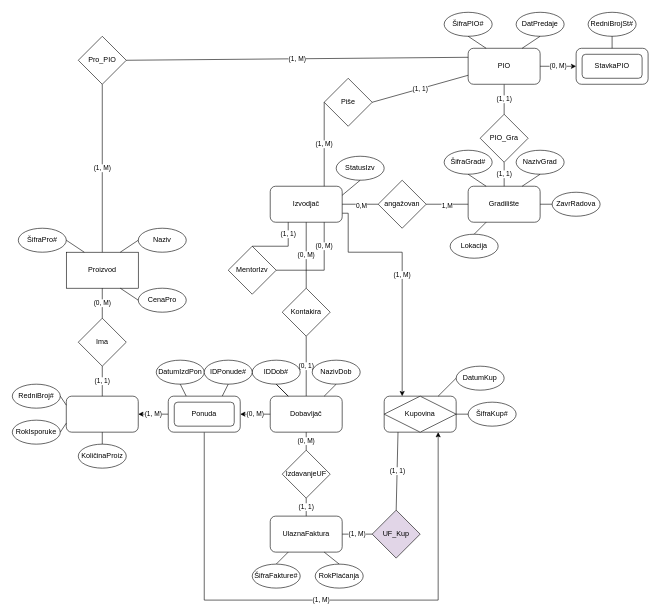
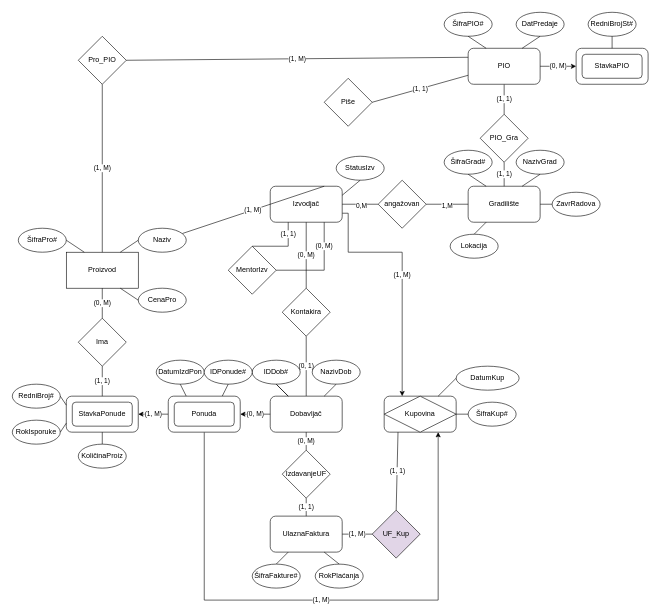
  <mxCell id="0" />
  <mxCell id="1" parent="0" />
  <mxCell id="2" value="" style="rounded=1;whiteSpace=wrap;html=1;" parent="1" vertex="1"><mxGeometry x="960" y="80" width="120" height="60" as="geometry" /></mxCell>
  <mxCell id="3" value="" style="rounded=1;whiteSpace=wrap;html=1;" parent="1" vertex="1"><mxGeometry x="110" y="660" width="120" height="60" as="geometry" /></mxCell>
  <mxCell id="4" value="Gradilište" style="rounded=1;whiteSpace=wrap;html=1;" parent="1" vertex="1"><mxGeometry x="780" y="310" width="120" height="60" as="geometry" /></mxCell>
  <mxCell id="5" value="StavkaPIO" style="rounded=1;whiteSpace=wrap;html=1;" parent="1" vertex="1"><mxGeometry x="970" y="90" width="100" height="40" as="geometry" /></mxCell>
  <mxCell id="6" value="RedniBrojSt#" style="ellipse;whiteSpace=wrap;html=1;" parent="1" vertex="1"><mxGeometry x="980" y="20" width="80" height="40" as="geometry" /></mxCell>
  <mxCell id="7" value="ŠifraPIO#" style="ellipse;whiteSpace=wrap;html=1;" parent="1" vertex="1"><mxGeometry x="740" y="20" width="80" height="40" as="geometry" /></mxCell>
  <mxCell id="8" value="PIO_Gra" style="rhombus;whiteSpace=wrap;html=1;" parent="1" vertex="1"><mxGeometry x="800" y="190" width="80" height="80" as="geometry" /></mxCell>
  <mxCell id="9" value="(1, 1)" style="endArrow=none;html=1;rounded=0;exitX=0.5;exitY=0;exitDx=0;exitDy=0;entryX=0.5;entryY=1;entryDx=0;entryDy=0;" parent="1" source="8" target="10" edge="1"><mxGeometry width="50" height="50" relative="1" as="geometry"><mxPoint x="1040" y="190" as="sourcePoint" /><mxPoint x="1040" y="170" as="targetPoint" /></mxGeometry></mxCell>
  <mxCell id="10" value="PIO" style="rounded=1;whiteSpace=wrap;html=1;" parent="1" vertex="1"><mxGeometry x="780" y="80" width="120" height="60" as="geometry" /></mxCell>
  <mxCell id="11" value="DatPredaje" style="ellipse;whiteSpace=wrap;html=1;" parent="1" vertex="1"><mxGeometry x="860" y="20" width="80" height="40" as="geometry" /></mxCell>
  <mxCell id="12" value="Piše" style="rhombus;whiteSpace=wrap;html=1;" parent="1" vertex="1"><mxGeometry x="540" y="130" width="80" height="80" as="geometry" /></mxCell>
  <mxCell id="13" value="(1, 1)" style="endArrow=none;html=1;rounded=0;exitX=1;exitY=0.5;exitDx=0;exitDy=0;entryX=0;entryY=0.75;entryDx=0;entryDy=0;" parent="1" source="12" target="10" edge="1"><mxGeometry width="50" height="50" relative="1" as="geometry"><mxPoint x="1450" y="40" as="sourcePoint" /><mxPoint x="1800" y="0" as="targetPoint" /></mxGeometry></mxCell>
  <mxCell id="14" value="(1, M)" style="edgeStyle=orthogonalEdgeStyle;rounded=0;orthogonalLoop=1;jettySize=auto;html=1;exitX=1;exitY=0.75;exitDx=0;exitDy=0;entryX=0.25;entryY=0;entryDx=0;entryDy=0;" parent="1" source="15" target="88" edge="1"><mxGeometry relative="1" as="geometry"><Array as="points"><mxPoint x="580" y="355" /><mxPoint x="580" y="420" /><mxPoint x="670" y="420" /></Array></mxGeometry></mxCell>
  <mxCell id="15" value="Izvodjač" style="rounded=1;whiteSpace=wrap;html=1;" parent="1" vertex="1"><mxGeometry x="450" y="310" width="120" height="60" as="geometry" /></mxCell>
  <mxCell id="16" value="MentorIzv" style="rhombus;whiteSpace=wrap;html=1;" parent="1" vertex="1"><mxGeometry x="380" y="410" width="80" height="80" as="geometry" /></mxCell>
  <mxCell id="17" value="(1, 1)" style="endArrow=none;html=1;rounded=0;entryX=0.25;entryY=1;entryDx=0;entryDy=0;" parent="1" target="15" edge="1"><mxGeometry width="50" height="50" relative="1" as="geometry"><mxPoint x="480" y="410" as="sourcePoint" /><mxPoint x="480" y="390" as="targetPoint" /></mxGeometry></mxCell>
  <mxCell id="18" value="" style="endArrow=none;html=1;rounded=0;exitX=1;exitY=0.5;exitDx=0;exitDy=0;" parent="1" source="16" edge="1"><mxGeometry width="50" height="50" relative="1" as="geometry"><mxPoint x="460" y="510" as="sourcePoint" /><mxPoint x="540" y="450" as="targetPoint" /></mxGeometry></mxCell>
  <mxCell id="19" value="(0, M)" style="endArrow=none;html=1;rounded=0;entryX=0.75;entryY=1;entryDx=0;entryDy=0;" parent="1" target="15" edge="1"><mxGeometry width="50" height="50" relative="1" as="geometry"><mxPoint x="540" y="450" as="sourcePoint" /><mxPoint x="620" y="380" as="targetPoint" /></mxGeometry></mxCell>
- <mxCell id="20" value="(1, M)" style="endArrow=none;html=1;rounded=0;entryX=0;entryY=0.5;entryDx=0;entryDy=0;exitX=0.75;exitY=0;exitDx=0;exitDy=0;" parent="1" source="15" target="12" edge="1"><mxGeometry width="50" height="50" relative="1" as="geometry"><mxPoint x="550" y="249.09" as="sourcePoint" /><mxPoint x="950" y="249.09" as="targetPoint" /></mxGeometry></mxCell>
+ <mxCell id="20" value="(1, M)" style="endArrow=none;html=1;rounded=0;exitX=0.75;exitY=0;exitDx=0;exitDy=0;" parent="1" source="15" target="56" edge="1"><mxGeometry width="50" height="50" relative="1" as="geometry"><mxPoint x="550" y="249.09" as="sourcePoint" /><mxPoint x="950" y="249.09" as="targetPoint" /></mxGeometry></mxCell>
  <mxCell id="21" value="(0, M)" style="edgeStyle=orthogonalEdgeStyle;rounded=0;orthogonalLoop=1;jettySize=auto;html=1;exitX=1;exitY=0.5;exitDx=0;exitDy=0;entryX=0;entryY=0.5;entryDx=0;entryDy=0;" parent="1" source="10" target="2" edge="1"><mxGeometry relative="1" as="geometry"><mxPoint x="1100" y="120" as="sourcePoint" /><mxPoint x="1140" y="120" as="targetPoint" /></mxGeometry></mxCell>
  <mxCell id="22" value="" style="endArrow=none;html=1;rounded=0;exitX=0.25;exitY=0;exitDx=0;exitDy=0;entryX=0.5;entryY=1;entryDx=0;entryDy=0;" parent="1" source="10" target="7" edge="1"><mxGeometry width="50" height="50" relative="1" as="geometry"><mxPoint x="1140" y="150" as="sourcePoint" /><mxPoint x="1120" y="150" as="targetPoint" /></mxGeometry></mxCell>
  <mxCell id="23" value="(1, 1)" style="endArrow=none;html=1;rounded=0;exitX=0.5;exitY=0;exitDx=0;exitDy=0;entryX=0.5;entryY=1;entryDx=0;entryDy=0;" parent="1" source="4" target="8" edge="1"><mxGeometry width="50" height="50" relative="1" as="geometry"><mxPoint x="850" y="290" as="sourcePoint" /><mxPoint x="870" y="250" as="targetPoint" /></mxGeometry></mxCell>
  <mxCell id="24" value="" style="endArrow=none;html=1;rounded=0;exitX=0.5;exitY=0;exitDx=0;exitDy=0;" parent="1" edge="1"><mxGeometry width="50" height="50" relative="1" as="geometry"><mxPoint x="420" y="410" as="sourcePoint" /><mxPoint x="480" y="410" as="targetPoint" /></mxGeometry></mxCell>
  <mxCell id="25" value="RokPlaćanja" style="ellipse;whiteSpace=wrap;html=1;" parent="1" vertex="1"><mxGeometry x="525" y="940" width="80" height="40" as="geometry" /></mxCell>
  <mxCell id="26" value="(0, M)" style="endArrow=none;html=1;rounded=0;entryX=0.5;entryY=1;entryDx=0;entryDy=0;exitX=0.5;exitY=0;exitDx=0;exitDy=0;" parent="1" source="27" edge="1"><mxGeometry width="50" height="50" relative="1" as="geometry"><mxPoint x="510" y="530" as="sourcePoint" /><mxPoint x="510" y="370" as="targetPoint" /></mxGeometry></mxCell>
  <mxCell id="27" value="Kontakira" style="rhombus;whiteSpace=wrap;html=1;" parent="1" vertex="1"><mxGeometry x="470" y="480" width="80" height="80" as="geometry" /></mxCell>
  <mxCell id="28" value="(0, 1)" style="endArrow=none;html=1;rounded=0;exitX=0.5;exitY=0;exitDx=0;exitDy=0;entryX=0.5;entryY=1;entryDx=0;entryDy=0;" parent="1" source="29" target="27" edge="1"><mxGeometry width="50" height="50" relative="1" as="geometry"><mxPoint x="490" y="560" as="sourcePoint" /><mxPoint x="510" y="550" as="targetPoint" /></mxGeometry></mxCell>
  <mxCell id="29" value="Dobavljač" style="rounded=1;whiteSpace=wrap;html=1;" parent="1" vertex="1"><mxGeometry x="450" y="660" width="120" height="60" as="geometry" /></mxCell>
  <mxCell id="30" value="" style="endArrow=none;html=1;rounded=0;entryX=0.25;entryY=0;entryDx=0;entryDy=0;exitX=0.5;exitY=1;exitDx=0;exitDy=0;" parent="1" source="31" target="29" edge="1"><mxGeometry width="50" height="50" relative="1" as="geometry"><mxPoint x="440" y="870" as="sourcePoint" /><mxPoint x="490" y="820" as="targetPoint" /></mxGeometry></mxCell>
  <mxCell id="31" value="IDDob#" style="ellipse;whiteSpace=wrap;html=1;" parent="1" vertex="1"><mxGeometry x="420" y="600" width="80" height="40" as="geometry" /></mxCell>
  <mxCell id="32" value="NazivDob" style="ellipse;whiteSpace=wrap;html=1;" parent="1" vertex="1"><mxGeometry x="520" y="600" width="80" height="40" as="geometry" /></mxCell>
  <mxCell id="33" value="IzdavanjeUF" style="rhombus;whiteSpace=wrap;html=1;" parent="1" vertex="1"><mxGeometry x="470" y="750" width="80" height="80" as="geometry" /></mxCell>
  <mxCell id="34" value="UlaznaFaktura" style="rounded=1;whiteSpace=wrap;html=1;" parent="1" vertex="1"><mxGeometry x="450" y="860" width="120" height="60" as="geometry" /></mxCell>
  <mxCell id="35" value="(0, M)" style="endArrow=none;html=1;rounded=0;exitX=0.5;exitY=1;exitDx=0;exitDy=0;entryX=0.5;entryY=0;entryDx=0;entryDy=0;" parent="1" edge="1"><mxGeometry width="50" height="50" relative="1" as="geometry"><mxPoint x="510" y="720" as="sourcePoint" /><mxPoint x="510" y="750" as="targetPoint" /></mxGeometry></mxCell>
  <mxCell id="36" value="(1, 1)" style="endArrow=none;html=1;rounded=0;entryX=0.5;entryY=0;entryDx=0;entryDy=0;exitX=0.5;exitY=1;exitDx=0;exitDy=0;" parent="1" edge="1"><mxGeometry width="50" height="50" relative="1" as="geometry"><mxPoint x="510" y="830" as="sourcePoint" /><mxPoint x="510" y="860" as="targetPoint" /></mxGeometry></mxCell>
  <mxCell id="37" value="" style="endArrow=none;html=1;rounded=0;entryX=0.5;entryY=0;entryDx=0;entryDy=0;exitX=0.25;exitY=1;exitDx=0;exitDy=0;" parent="1" edge="1"><mxGeometry width="50" height="50" relative="1" as="geometry"><mxPoint x="480" y="920" as="sourcePoint" /><mxPoint x="460" y="940" as="targetPoint" /></mxGeometry></mxCell>
  <mxCell id="38" value="" style="endArrow=none;html=1;rounded=0;entryX=0.5;entryY=0;entryDx=0;entryDy=0;exitX=0.75;exitY=1;exitDx=0;exitDy=0;" parent="1" edge="1"><mxGeometry width="50" height="50" relative="1" as="geometry"><mxPoint x="540" y="920" as="sourcePoint" /><mxPoint x="565" y="940" as="targetPoint" /></mxGeometry></mxCell>
  <mxCell id="39" value="" style="endArrow=none;html=1;rounded=0;entryX=0.75;entryY=0;entryDx=0;entryDy=0;exitX=0.5;exitY=1;exitDx=0;exitDy=0;" parent="1" edge="1"><mxGeometry width="50" height="50" relative="1" as="geometry"><mxPoint x="560" y="640" as="sourcePoint" /><mxPoint x="540" y="660" as="targetPoint" /></mxGeometry></mxCell>
  <mxCell id="40" value="" style="endArrow=none;html=1;rounded=0;entryX=0.25;entryY=0;entryDx=0;entryDy=0;exitX=0.5;exitY=1;exitDx=0;exitDy=0;" parent="1" edge="1"><mxGeometry width="50" height="50" relative="1" as="geometry"><mxPoint x="460" y="640" as="sourcePoint" /><mxPoint x="480" y="660" as="targetPoint" /></mxGeometry></mxCell>
  <mxCell id="41" value="ŠifraFakture#" style="ellipse;whiteSpace=wrap;html=1;" parent="1" vertex="1"><mxGeometry x="420" y="940" width="80" height="40" as="geometry" /></mxCell>
  <mxCell id="42" value="(0, M)" style="edgeStyle=orthogonalEdgeStyle;rounded=0;orthogonalLoop=1;jettySize=auto;html=1;exitX=0;exitY=0.5;exitDx=0;exitDy=0;entryX=1;entryY=0.5;entryDx=0;entryDy=0;" parent="1" source="29" target="71" edge="1"><mxGeometry relative="1" as="geometry"><mxPoint x="440" y="710" as="sourcePoint" /><mxPoint x="420" y="730" as="targetPoint" /></mxGeometry></mxCell>
  <mxCell id="43" value="(1, M)" style="edgeStyle=orthogonalEdgeStyle;rounded=0;orthogonalLoop=1;jettySize=auto;html=1;exitX=0;exitY=0.5;exitDx=0;exitDy=0;entryX=1;entryY=0.5;entryDx=0;entryDy=0;" parent="1" source="71" target="3" edge="1"><mxGeometry relative="1" as="geometry"><mxPoint x="280" y="690" as="sourcePoint" /><mxPoint x="240" y="690" as="targetPoint" /></mxGeometry></mxCell>
+ <mxCell id="44" value="StavkaPonude" style="rounded=1;whiteSpace=wrap;html=1;" parent="1" vertex="1"><mxGeometry x="120" y="670" width="100" height="40" as="geometry" /></mxCell>
  <mxCell id="45" value="Proizvod" style="whiteSpace=wrap;html=1;rounded=0;" parent="1" vertex="1"><mxGeometry x="110" y="420" width="120" height="60" as="geometry" /></mxCell>
  <mxCell id="46" value="Ima" style="rhombus;whiteSpace=wrap;html=1;" parent="1" vertex="1"><mxGeometry x="130" y="530" width="80" height="80" as="geometry" /></mxCell>
  <mxCell id="47" value="RedniBroj#" style="ellipse;whiteSpace=wrap;html=1;" parent="1" vertex="1"><mxGeometry x="20" y="640" width="80" height="40" as="geometry" /></mxCell>
  <mxCell id="48" value="DatumIzdPon" style="ellipse;whiteSpace=wrap;html=1;" parent="1" vertex="1"><mxGeometry x="260" y="600" width="80" height="40" as="geometry" /></mxCell>
  <mxCell id="49" value="" style="endArrow=none;html=1;rounded=0;entryX=0.5;entryY=1;entryDx=0;entryDy=0;exitX=0.25;exitY=0;exitDx=0;exitDy=0;" parent="1" source="71" target="48" edge="1"><mxGeometry width="50" height="50" relative="1" as="geometry"><mxPoint x="370" y="650" as="sourcePoint" /><mxPoint x="320" y="530" as="targetPoint" /></mxGeometry></mxCell>
  <mxCell id="50" value="(1, 1)" style="endArrow=none;html=1;rounded=0;entryX=0.5;entryY=0;entryDx=0;entryDy=0;exitX=0.5;exitY=1;exitDx=0;exitDy=0;" parent="1" source="46" target="3" edge="1"><mxGeometry width="50" height="50" relative="1" as="geometry"><mxPoint x="220" y="740" as="sourcePoint" /><mxPoint x="220" y="630" as="targetPoint" /></mxGeometry></mxCell>
  <mxCell id="51" value="(0, M)" style="endArrow=none;html=1;rounded=0;exitX=0.5;exitY=1;exitDx=0;exitDy=0;entryX=0.5;entryY=0;entryDx=0;entryDy=0;" parent="1" source="45" target="46" edge="1"><mxGeometry width="50" height="50" relative="1" as="geometry"><mxPoint x="175" y="860" as="sourcePoint" /><mxPoint x="155" y="530" as="targetPoint" /></mxGeometry></mxCell>
  <mxCell id="52" value="" style="endArrow=none;html=1;rounded=0;exitX=0;exitY=0.25;exitDx=0;exitDy=0;entryX=1;entryY=0.5;entryDx=0;entryDy=0;" parent="1" source="3" target="47" edge="1"><mxGeometry width="50" height="50" relative="1" as="geometry"><mxPoint x="170" y="660" as="sourcePoint" /><mxPoint x="170" y="640" as="targetPoint" /></mxGeometry></mxCell>
  <mxCell id="53" value="RokIsporuke" style="ellipse;whiteSpace=wrap;html=1;" parent="1" vertex="1"><mxGeometry x="20" y="700" width="80" height="40" as="geometry" /></mxCell>
  <mxCell id="54" value="ŠifraPro#" style="ellipse;whiteSpace=wrap;html=1;" parent="1" vertex="1"><mxGeometry x="30" y="380" width="80" height="40" as="geometry" /></mxCell>
  <mxCell id="55" value="CenaPro" style="ellipse;whiteSpace=wrap;html=1;" parent="1" vertex="1"><mxGeometry x="230" y="480" width="80" height="40" as="geometry" /></mxCell>
  <mxCell id="56" value="Naziv" style="ellipse;whiteSpace=wrap;html=1;" parent="1" vertex="1"><mxGeometry x="230" y="380" width="80" height="40" as="geometry" /></mxCell>
  <mxCell id="57" value="KoličinaProiz" style="ellipse;whiteSpace=wrap;html=1;" parent="1" vertex="1"><mxGeometry x="130" y="740" width="80" height="40" as="geometry" /></mxCell>
  <mxCell id="58" value="IDPonude#" style="ellipse;whiteSpace=wrap;html=1;" parent="1" vertex="1"><mxGeometry x="340" y="600" width="80" height="40" as="geometry" /></mxCell>
  <mxCell id="59" value="" style="endArrow=none;html=1;rounded=0;entryX=0.75;entryY=0;entryDx=0;entryDy=0;exitX=0.5;exitY=1;exitDx=0;exitDy=0;" parent="1" source="58" target="71" edge="1"><mxGeometry width="50" height="50" relative="1" as="geometry"><mxPoint x="370" y="780" as="sourcePoint" /><mxPoint x="360" y="720" as="targetPoint" /></mxGeometry></mxCell>
  <mxCell id="60" value="Lokacija" style="ellipse;whiteSpace=wrap;html=1;" parent="1" vertex="1"><mxGeometry x="750" y="390" width="80" height="40" as="geometry" /></mxCell>
  <mxCell id="61" value="ŠifraGrad#" style="ellipse;whiteSpace=wrap;html=1;" parent="1" vertex="1"><mxGeometry x="740" y="250" width="80" height="40" as="geometry" /></mxCell>
  <mxCell id="62" value="" style="endArrow=none;html=1;rounded=0;exitX=0.5;exitY=1;exitDx=0;exitDy=0;entryX=0.25;entryY=0;entryDx=0;entryDy=0;" parent="1" source="61" edge="1"><mxGeometry width="50" height="50" relative="1" as="geometry"><mxPoint x="810" y="280" as="sourcePoint" /><mxPoint x="810" y="310" as="targetPoint" /></mxGeometry></mxCell>
  <mxCell id="63" value="" style="endArrow=none;html=1;rounded=0;entryX=0.25;entryY=1;entryDx=0;entryDy=0;exitX=0.5;exitY=0;exitDx=0;exitDy=0;" parent="1" source="60" edge="1"><mxGeometry width="50" height="50" relative="1" as="geometry"><mxPoint x="770" y="420" as="sourcePoint" /><mxPoint x="810" y="370" as="targetPoint" /></mxGeometry></mxCell>
  <mxCell id="64" value="" style="endArrow=none;html=1;rounded=0;exitX=0.75;exitY=0;exitDx=0;exitDy=0;entryX=0.5;entryY=1;entryDx=0;entryDy=0;" parent="1" source="10" target="11" edge="1"><mxGeometry width="50" height="50" relative="1" as="geometry"><mxPoint x="1010" y="60" as="sourcePoint" /><mxPoint x="1120" y="90" as="targetPoint" /></mxGeometry></mxCell>
  <mxCell id="65" value="angažovan" style="rhombus;whiteSpace=wrap;html=1;" parent="1" vertex="1"><mxGeometry x="630" y="300" width="80" height="80" as="geometry" /></mxCell>
  <mxCell id="66" value="" style="endArrow=none;html=1;rounded=0;entryX=0;entryY=0.5;entryDx=0;entryDy=0;exitX=1;exitY=0.5;exitDx=0;exitDy=0;" parent="1" source="65" target="4" edge="1"><mxGeometry width="50" height="50" relative="1" as="geometry"><mxPoint x="1490" y="310" as="sourcePoint" /><mxPoint x="1950" y="290" as="targetPoint" /></mxGeometry></mxCell>
  <mxCell id="67" value="1,M" style="edgeLabel;html=1;align=center;verticalAlign=middle;resizable=0;points=[];" parent="66" vertex="1" connectable="0"><mxGeometry x="-0.041" y="-1" relative="1" as="geometry"><mxPoint as="offset" /></mxGeometry></mxCell>
  <mxCell id="68" value="" style="endArrow=none;html=1;rounded=0;exitX=1;exitY=0.5;exitDx=0;exitDy=0;entryX=0;entryY=0.5;entryDx=0;entryDy=0;" parent="1" source="15" target="65" edge="1"><mxGeometry width="50" height="50" relative="1" as="geometry"><mxPoint x="710" y="370" as="sourcePoint" /><mxPoint x="1200" y="340" as="targetPoint" /></mxGeometry></mxCell>
  <mxCell id="69" value="0,M" style="edgeLabel;html=1;align=center;verticalAlign=middle;resizable=0;points=[];" parent="68" vertex="1" connectable="0"><mxGeometry x="0.025" y="-1" relative="1" as="geometry"><mxPoint as="offset" /></mxGeometry></mxCell>
  <mxCell id="70" value="(1, M)" style="edgeStyle=orthogonalEdgeStyle;rounded=0;orthogonalLoop=1;jettySize=auto;html=1;exitX=0.5;exitY=1;exitDx=0;exitDy=0;entryX=0.75;entryY=1;entryDx=0;entryDy=0;" parent="1" source="71" target="88" edge="1"><mxGeometry relative="1" as="geometry"><Array as="points"><mxPoint x="340" y="1000" /><mxPoint x="730" y="1000" /></Array></mxGeometry></mxCell>
  <mxCell id="71" value="" style="rounded=1;whiteSpace=wrap;html=1;" parent="1" vertex="1"><mxGeometry x="280" y="660" width="120" height="60" as="geometry" /></mxCell>
  <mxCell id="72" value="Ponuda" style="rounded=1;whiteSpace=wrap;html=1;" parent="1" vertex="1"><mxGeometry x="290" y="670" width="100" height="40" as="geometry" /></mxCell>
  <mxCell id="73" value="" style="endArrow=none;html=1;rounded=0;entryX=1;entryY=0.5;entryDx=0;entryDy=0;exitX=0.25;exitY=0;exitDx=0;exitDy=0;" parent="1" source="45" target="54" edge="1"><mxGeometry width="50" height="50" relative="1" as="geometry"><mxPoint x="165" y="390" as="sourcePoint" /><mxPoint x="605" y="670" as="targetPoint" /></mxGeometry></mxCell>
  <mxCell id="74" value="" style="endArrow=none;html=1;rounded=0;exitX=0.75;exitY=0;exitDx=0;exitDy=0;entryX=0;entryY=0.5;entryDx=0;entryDy=0;" parent="1" source="45" target="56" edge="1"><mxGeometry width="50" height="50" relative="1" as="geometry"><mxPoint x="165" y="400" as="sourcePoint" /><mxPoint x="215" y="350" as="targetPoint" /></mxGeometry></mxCell>
  <mxCell id="75" value="" style="endArrow=none;html=1;rounded=0;entryX=0.75;entryY=1;entryDx=0;entryDy=0;exitX=0;exitY=0.5;exitDx=0;exitDy=0;" parent="1" source="55" target="45" edge="1"><mxGeometry width="50" height="50" relative="1" as="geometry"><mxPoint x="240" y="470" as="sourcePoint" /><mxPoint x="55" y="560" as="targetPoint" /></mxGeometry></mxCell>
  <mxCell id="76" value="" style="endArrow=none;html=1;rounded=0;entryX=1;entryY=0.5;entryDx=0;entryDy=0;exitX=0;exitY=0.75;exitDx=0;exitDy=0;" parent="1" source="3" target="53" edge="1"><mxGeometry width="50" height="50" relative="1" as="geometry"><mxPoint x="55" y="600" as="sourcePoint" /><mxPoint x="105" y="550" as="targetPoint" /></mxGeometry></mxCell>
  <mxCell id="77" value="" style="endArrow=none;html=1;rounded=0;entryX=0.5;entryY=0;entryDx=0;entryDy=0;exitX=0.5;exitY=1;exitDx=0;exitDy=0;" parent="1" source="3" target="57" edge="1"><mxGeometry width="50" height="50" relative="1" as="geometry"><mxPoint x="235" y="610" as="sourcePoint" /><mxPoint x="285" y="560" as="targetPoint" /></mxGeometry></mxCell>
  <mxCell id="78" value="Pro_PIO" style="rhombus;whiteSpace=wrap;html=1;" parent="1" vertex="1"><mxGeometry x="130" y="60" width="80" height="80" as="geometry" /></mxCell>
  <mxCell id="79" value="(1, M)" style="endArrow=none;html=1;rounded=0;entryX=0;entryY=0.25;entryDx=0;entryDy=0;exitX=1;exitY=0.5;exitDx=0;exitDy=0;" parent="1" source="78" target="10" edge="1"><mxGeometry width="50" height="50" relative="1" as="geometry"><mxPoint x="440" y="130" as="sourcePoint" /><mxPoint x="490" y="80" as="targetPoint" /></mxGeometry></mxCell>
  <mxCell id="80" value="(1, M)" style="endArrow=none;html=1;rounded=0;entryX=0.5;entryY=1;entryDx=0;entryDy=0;exitX=0.5;exitY=0;exitDx=0;exitDy=0;" parent="1" source="45" target="78" edge="1"><mxGeometry width="50" height="50" relative="1" as="geometry"><mxPoint x="420" y="210" as="sourcePoint" /><mxPoint x="470" y="160" as="targetPoint" /></mxGeometry></mxCell>
  <mxCell id="81" value="" style="endArrow=none;html=1;rounded=0;entryX=0.5;entryY=1;entryDx=0;entryDy=0;exitX=0.5;exitY=0;exitDx=0;exitDy=0;" parent="1" source="2" target="6" edge="1"><mxGeometry width="50" height="50" relative="1" as="geometry"><mxPoint x="1070" y="50" as="sourcePoint" /><mxPoint x="1060" y="180" as="targetPoint" /></mxGeometry></mxCell>
  <mxCell id="82" value="StatusIzv" style="ellipse;whiteSpace=wrap;html=1;" parent="1" vertex="1"><mxGeometry x="560" y="260" width="80" height="40" as="geometry" /></mxCell>
  <mxCell id="83" value="" style="endArrow=none;html=1;rounded=0;exitX=0.5;exitY=1;exitDx=0;exitDy=0;entryX=1;entryY=0.25;entryDx=0;entryDy=0;" parent="1" source="82" target="15" edge="1"><mxGeometry width="50" height="50" relative="1" as="geometry"><mxPoint x="680" y="270" as="sourcePoint" /><mxPoint x="730" y="220" as="targetPoint" /></mxGeometry></mxCell>
  <mxCell id="84" value="ZavrRadova" style="ellipse;whiteSpace=wrap;html=1;" parent="1" vertex="1"><mxGeometry x="920" y="320" width="80" height="40" as="geometry" /></mxCell>
  <mxCell id="85" value="NazivGrad" style="ellipse;whiteSpace=wrap;html=1;" parent="1" vertex="1"><mxGeometry x="860" y="250" width="80" height="40" as="geometry" /></mxCell>
  <mxCell id="86" value="" style="endArrow=none;html=1;rounded=0;entryX=0;entryY=0.5;entryDx=0;entryDy=0;exitX=1;exitY=0.5;exitDx=0;exitDy=0;" parent="1" source="4" target="84" edge="1"><mxGeometry width="50" height="50" relative="1" as="geometry"><mxPoint x="1010" y="410" as="sourcePoint" /><mxPoint x="1050" y="360" as="targetPoint" /></mxGeometry></mxCell>
  <mxCell id="87" value="" style="endArrow=none;html=1;rounded=0;exitX=0.75;exitY=0;exitDx=0;exitDy=0;entryX=0.5;entryY=1;entryDx=0;entryDy=0;" parent="1" source="4" target="85" edge="1"><mxGeometry width="50" height="50" relative="1" as="geometry"><mxPoint x="950" y="460" as="sourcePoint" /><mxPoint x="1010" y="310" as="targetPoint" /></mxGeometry></mxCell>
  <mxCell id="88" value="" style="rounded=1;whiteSpace=wrap;html=1;" parent="1" vertex="1"><mxGeometry x="640" y="660" width="120" height="60" as="geometry" /></mxCell>
  <mxCell id="89" value="Kupovina" style="rhombus;whiteSpace=wrap;html=1;" parent="1" vertex="1"><mxGeometry x="640" y="660" width="120" height="60" as="geometry" /></mxCell>
  <mxCell id="90" value="UF_Kup" style="rhombus;whiteSpace=wrap;html=1;fillColor=#e1d5e7;" parent="1" vertex="1"><mxGeometry x="620" y="850" width="80" height="80" as="geometry" /></mxCell>
  <mxCell id="91" value="(1, M)" style="endArrow=none;html=1;rounded=0;exitX=1;exitY=0.5;exitDx=0;exitDy=0;entryX=0;entryY=0.5;entryDx=0;entryDy=0;" parent="1" source="34" target="90" edge="1"><mxGeometry width="50" height="50" relative="1" as="geometry"><mxPoint x="680" y="810" as="sourcePoint" /><mxPoint x="730" y="760" as="targetPoint" /></mxGeometry></mxCell>
  <mxCell id="92" value="(1, 1)" style="endArrow=none;html=1;rounded=0;exitX=0.5;exitY=0;exitDx=0;exitDy=0;entryX=0.192;entryY=1;entryDx=0;entryDy=0;entryPerimeter=0;" parent="1" source="90" target="88" edge="1"><mxGeometry width="50" height="50" relative="1" as="geometry"><mxPoint x="730" y="820" as="sourcePoint" /><mxPoint x="780" y="770" as="targetPoint" /></mxGeometry></mxCell>
  <mxCell id="93" value="ŠifraKup#" style="ellipse;whiteSpace=wrap;html=1;" parent="1" vertex="1"><mxGeometry x="780" y="670" width="80" height="40" as="geometry" /></mxCell>
  <mxCell id="94" value="" style="endArrow=none;html=1;rounded=0;exitX=1;exitY=0.5;exitDx=0;exitDy=0;entryX=0;entryY=0.5;entryDx=0;entryDy=0;" parent="1" source="89" target="93" edge="1"><mxGeometry width="50" height="50" relative="1" as="geometry"><mxPoint x="830" y="820" as="sourcePoint" /><mxPoint x="880" y="770" as="targetPoint" /></mxGeometry></mxCell>
- <mxCell id="95" value="DatumKup" style="ellipse;whiteSpace=wrap;html=1;" parent="1" vertex="1"><mxGeometry x="760" y="610" width="80" height="40" as="geometry" /></mxCell>
+ <mxCell id="95" value="DatumKup" style="ellipse;whiteSpace=wrap;html=1;" parent="1" vertex="1"><mxGeometry x="760" y="610" width="105" height="40" as="geometry" /></mxCell>
  <mxCell id="96" value="" style="endArrow=none;html=1;rounded=0;entryX=0;entryY=0.5;entryDx=0;entryDy=0;exitX=0.75;exitY=0;exitDx=0;exitDy=0;" parent="1" source="88" target="95" edge="1"><mxGeometry width="50" height="50" relative="1" as="geometry"><mxPoint x="800" y="840" as="sourcePoint" /><mxPoint x="850" y="790" as="targetPoint" /></mxGeometry></mxCell>
